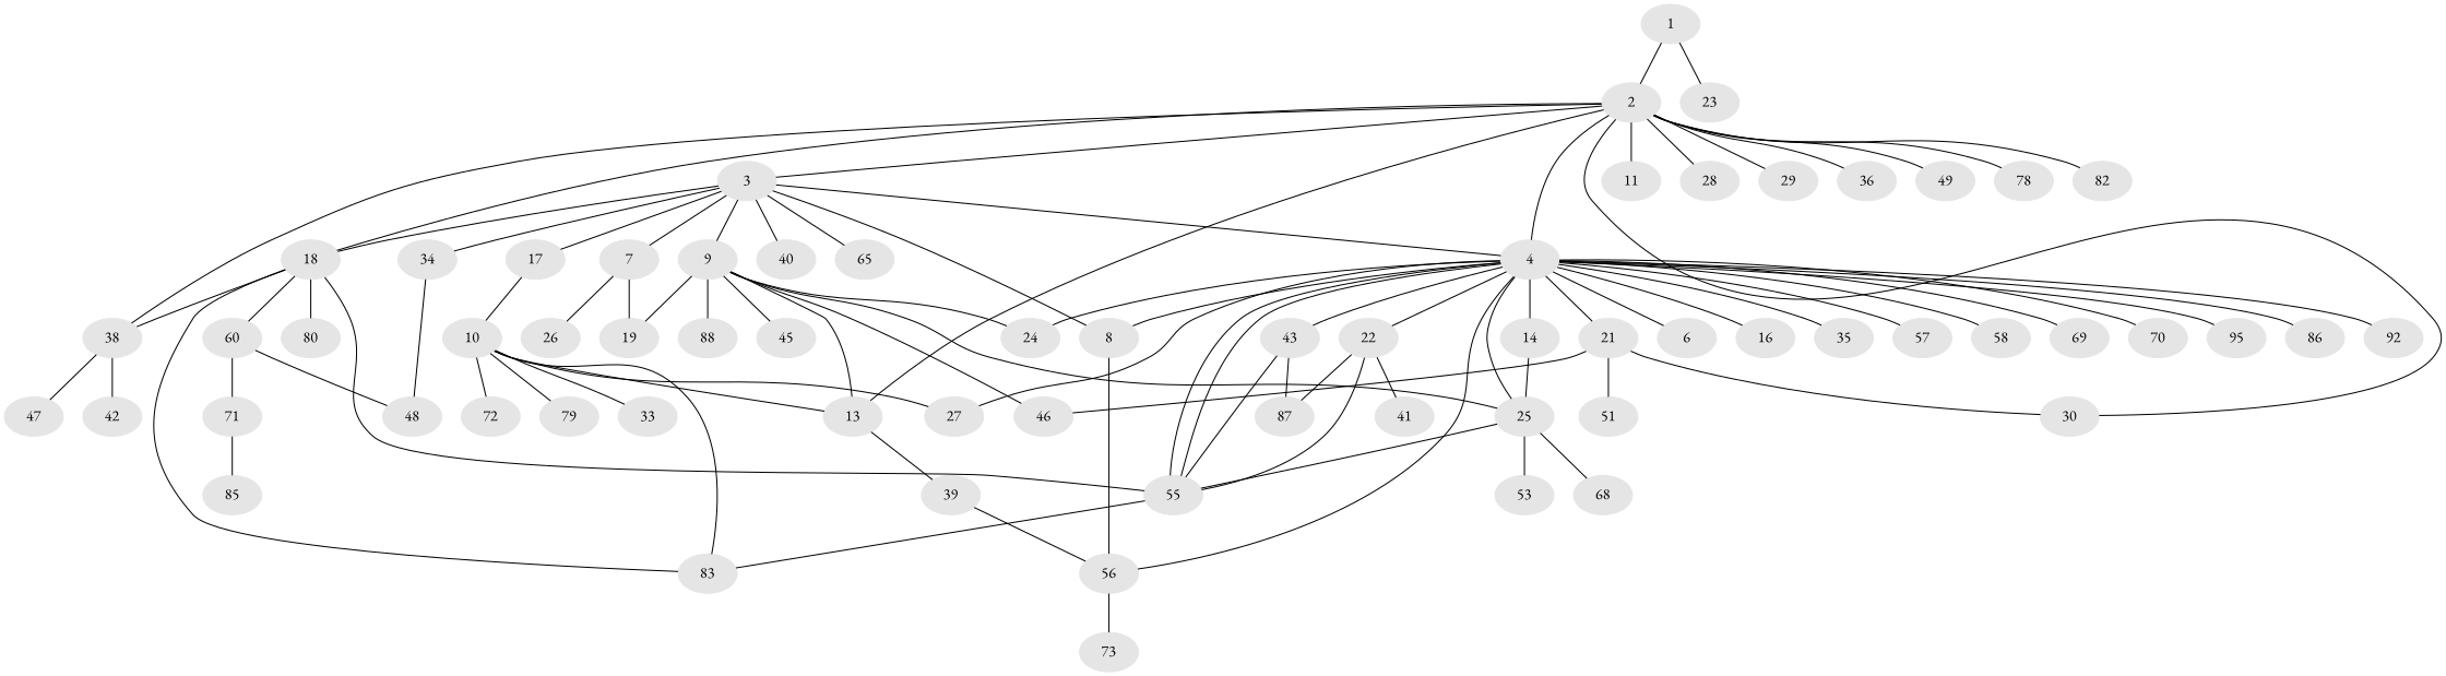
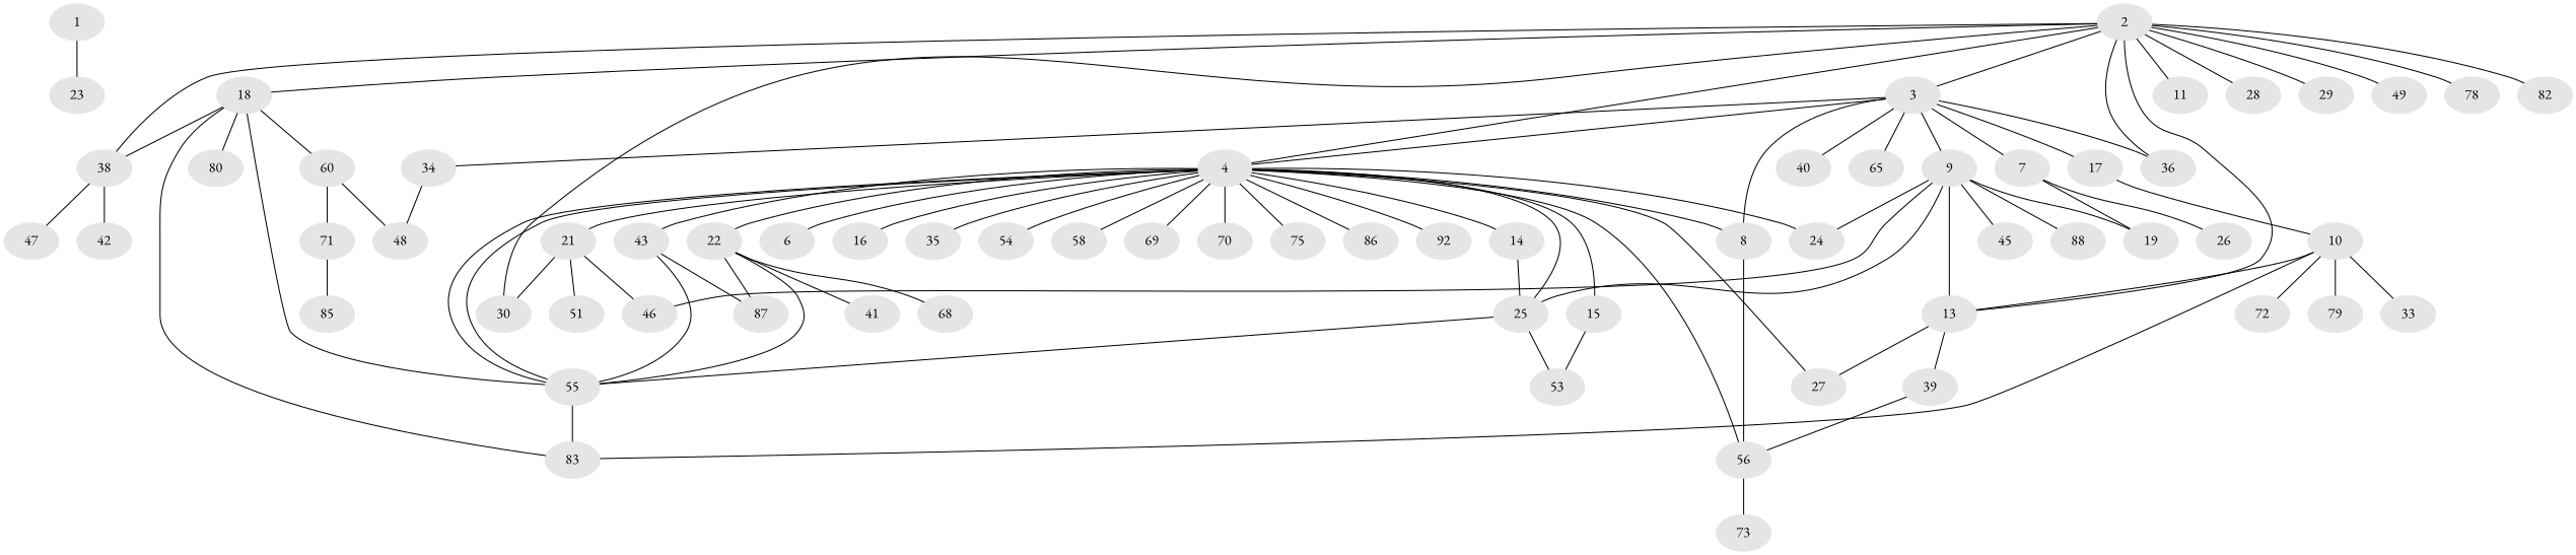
  graph {
    fontname="EB Garamond"
    node [color=gray90 fontname="EB Garamond" style=filled]
    edge [fontname="EB Garamond"]
    1 [super="+66"]
    2 [super="+12"]
    23
    3 [super="+5"]
    4 [super="+76"]
    11 [super="+84"]
    13 [super="+63"]
    18 [super="+37"]
    28
    29
    30 [super="+74"]
    36
    38 [super="+64"]
    49
    78
    82
    7 [super="+50"]
    8 [super="+94"]
    9 [super="+91"]
    17
    34
    40
    65
    6 [super="+81"]
    14
+   15 [super="+93"]
    16
    21 [super="+95"]
    22 [super="+44"]
    24 [super="+31"]
    25 [super="+57"]
    27
    35
    43
-   54 [label=57]
+   54
    55 [super="+61"]
    56 [super="+59"]
    58
    69
    70
-   75 [label=95]
+   75
    86
    92
    39 [super="+67"]
    83
    60
    80
    42
    47
    19 [super="+32"]
    26
    45
    46
    88
    10 [super="+20"]
    48 [super="+62"]
    53
    51 [super="+52"]
    41 [super="+77"]
    87 [super="+89"]
    68
    73
    33
    72
    79
    71 [super="+90"]
    85
-   1 -- 2
    1 -- 23
    2 -- 3
    2 -- 4
    2 -- 11
    2 -- 13
    2 -- 18
    2 -- 28
    2 -- 29
    2 -- 30
    2 -- 36
    2 -- 38
    2 -- 49
    2 -- 78
    2 -- 82
    3 -- 4
-   3 -- 18
+   3 -- 36
    3 -- 7
    3 -- 8
    3 -- 9
    3 -- 17
    3 -- 34
    3 -- 40
    3 -- 65
    4 -- 8
    4 -- 6
    4 -- 14
+   4 -- 15
    4 -- 16
    4 -- 21
    4 -- 22 [weight=2]
    4 -- 24
    4 -- 25
    4 -- 27
    4 -- 35
    4 -- 43
    4 -- 54
    4 -- 55
    4 -- 55
    4 -- 56
    4 -- 58
    4 -- 69
    4 -- 70
    4 -- 75
    4 -- 86
    4 -- 92
-   10 -- 27
+   13 -- 27
    13 -- 39
    18 -- 38
    18 -- 55
    18 -- 83
    18 -- 60
    18 -- 80
    38 -- 42
    38 -- 47
    7 -- 19
    7 -- 26
    8 -- 56
    9 -- 13
    9 -- 24
    9 -- 25
    9 -- 19
    9 -- 45
    9 -- 46
    9 -- 88
    17 -- 10
    34 -- 48
    14 -- 25
+   15 -- 53
    21 -- 30
    21 -- 46
    21 -- 51
    22 -- 55
    22 -- 41
    22 -- 87
    25 -- 55
    25 -- 53
-   25 -- 68
+   22 -- 68
    43 -- 55
    43 -- 87
    55 -- 83
    56 -- 73
    39 -- 56
    60 -- 48
    60 -- 71
    10 -- 13
    10 -- 83
    10 -- 33
    10 -- 72
    10 -- 79
    71 -- 85
  }
